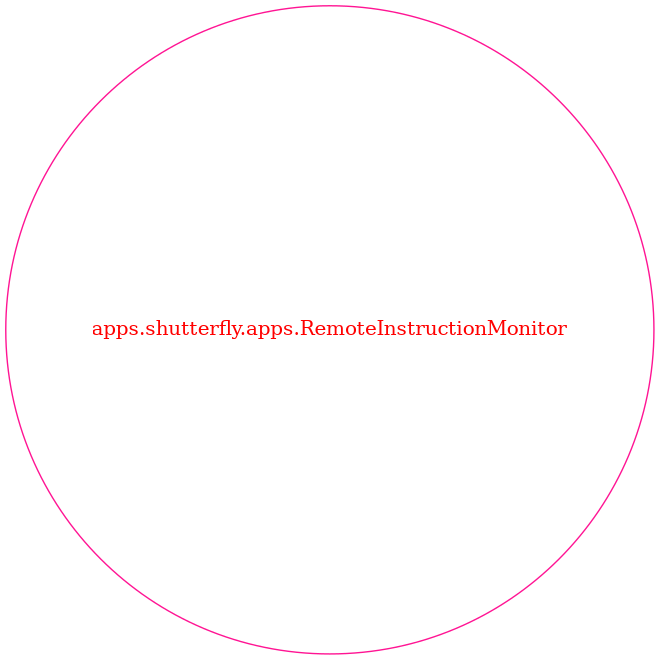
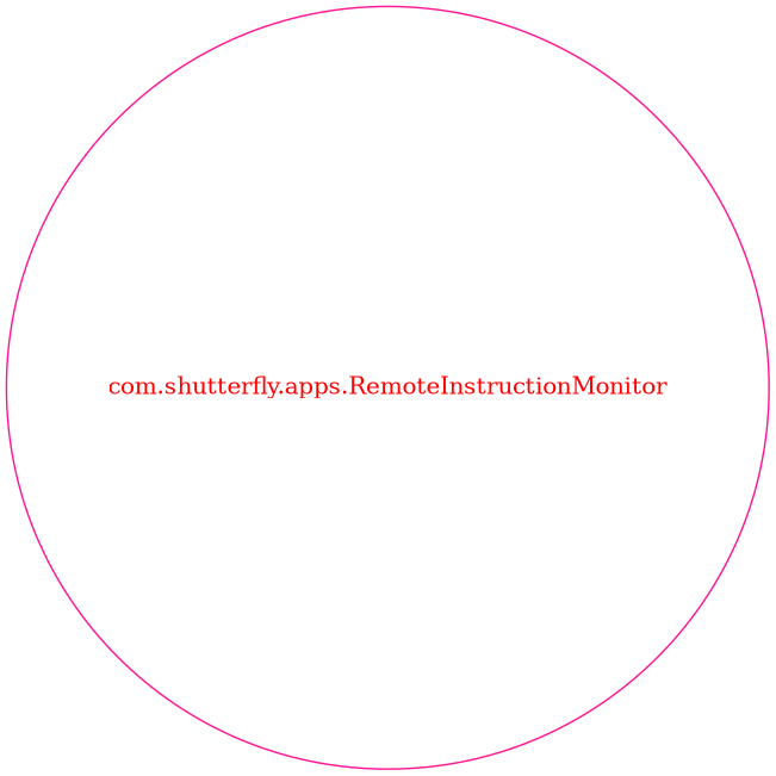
  digraph {
    concentrate=true
    rankdir=LR
    ranksep=2.0
    splines=ortho
-   "com.shutterfly.apps.RemoteInstructionMonitor" [fontcolor=red color=deeppink shape=circle label="apps.shutterfly.apps.RemoteInstructionMonitor"]
+   "com.shutterfly.apps.RemoteInstructionMonitor" [fontcolor=red color=deeppink shape=circle]
  }
